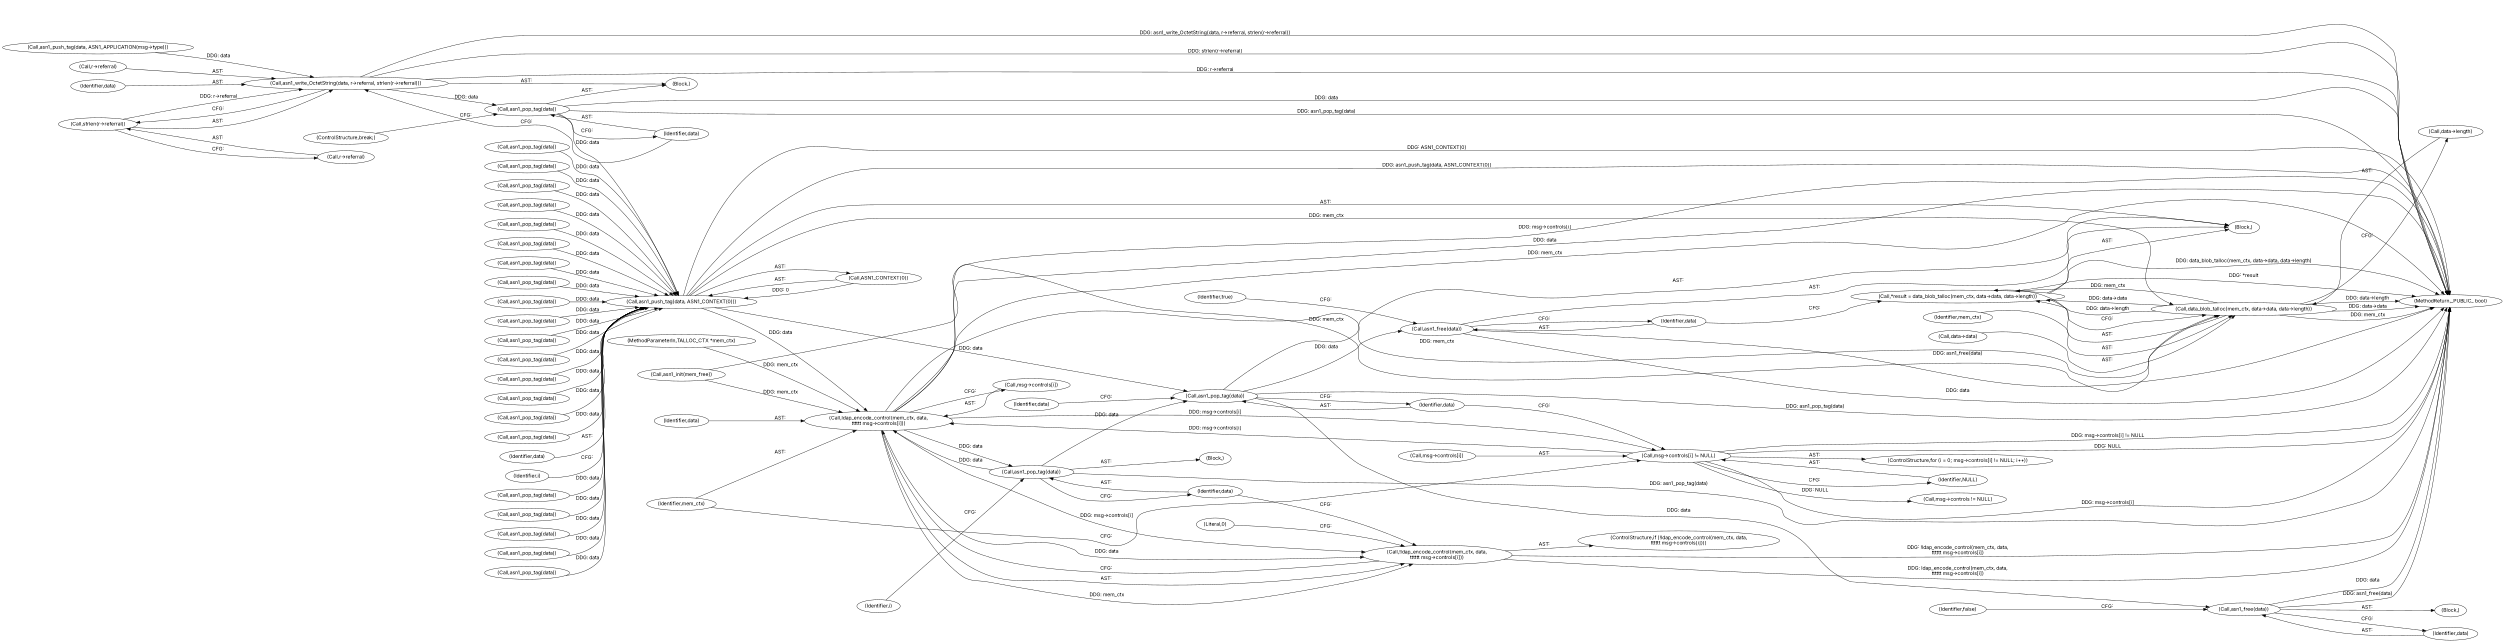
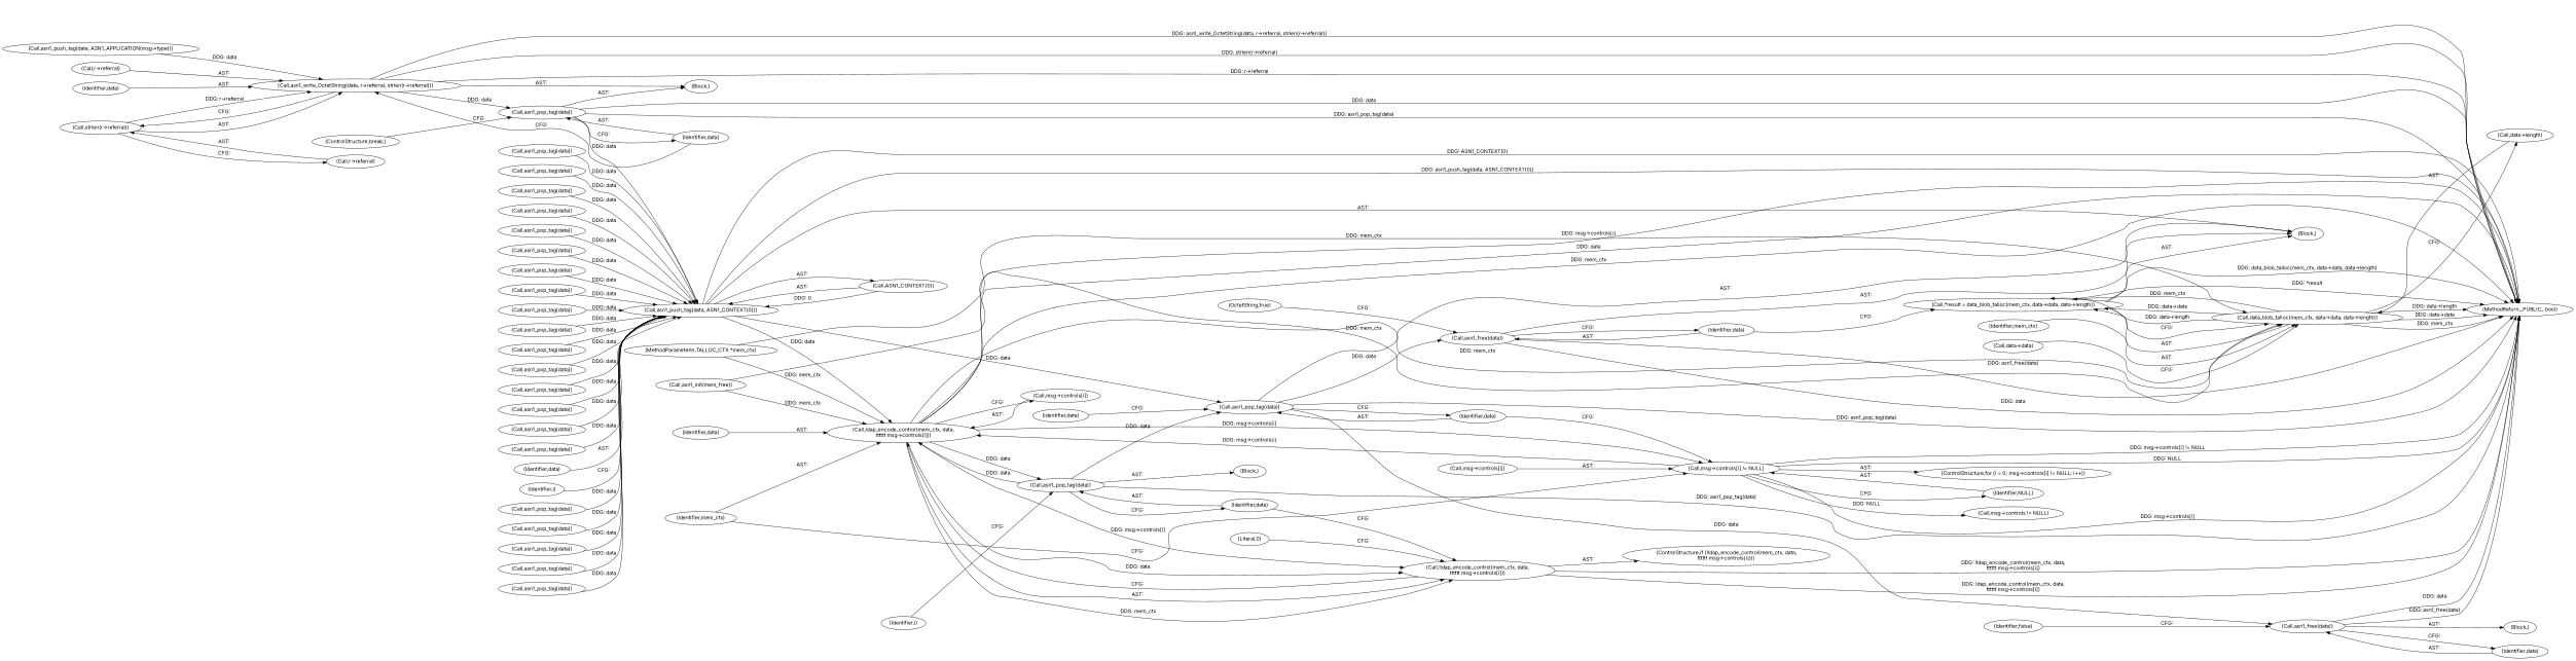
  digraph {
    fontname=Inter
    rankdir=LR
    node [fontname=Inter]
    edge [fontname=Inter]
    n1 [label="(Call,strlen(r->referral))"]
    n2 [label="(Call,asn1_write_OctetString(data, r->referral, strlen(r->referral)))"]
    n3 [label="(Call,r->referral)"]
    n4 [label="(Call,asn1_pop_tag(data))"]
    n5 [label="(MethodReturn,_PUBLIC_ bool)"]
    n6 [label="(Block,)"]
    n7 [label="(Call,asn1_push_tag(data, ASN1_CONTEXT(0)))"]
    n8 [label="(Identifier,data)"]
    n9 [label="(Call,ldap_encode_control(mem_ctx, data,\n\t\t\t\t\t\t msg->controls[i]))"]
    n10 [label="(Call,asn1_pop_tag(data))"]
    n11 [label="(Block,)"]
    n12 [label="(Call,ASN1_CONTEXT(0))"]
    n13 [label="(Call,msg->controls[i] != NULL)"]
    n14 [label="(Call,!ldap_encode_control(mem_ctx, data,\n\t\t\t\t\t\t msg->controls[i]))"]
    n15 [label="(Call,asn1_pop_tag(data))"]
    n16 [label="(Call,data_blob_talloc(mem_ctx, data->data, data->length))"]
    n17 [label="(Call,msg->controls[i])"]
    n18 [label="(Call,asn1_free(data))"]
    n19 [label="(Call,asn1_free(data))"]
    n20 [label="(Identifier,data)"]
    n21 [label="(ControlStructure,for (i = 0; msg->controls[i] != NULL; i++))"]
    n22 [label="(Identifier,NULL)"]
    n23 [label="(Call,msg->controls != NULL)"]
    n24 [label="(ControlStructure,if (!ldap_encode_control(mem_ctx, data,\n\t\t\t\t\t\t msg->controls[i])))"]
    n25 [label="(Identifier,data)"]
    n26 [label="(Block,)"]
    n27 [label="(Call,*result = data_blob_talloc(mem_ctx, data->data, data->length))"]
    n28 [label="(Call,data->length)"]
    n29 [label="(Block,)"]
    n30 [label="(Identifier,data)"]
    n31 [label="(Identifier,data)"]
    n32 [label="(Call,msg->controls[i])"]
    n33 [label="(Call,asn1_pop_tag(data))"]
    n34 [label="(Call,asn1_pop_tag(data))"]
    n35 [label="(Identifier,i)"]
    n36 [label="(Call,asn1_pop_tag(data))"]
    n37 [label="(Call,asn1_pop_tag(data))"]
    n38 [label="(ControlStructure,break;)"]
    n39 [label="(Call,asn1_pop_tag(data))"]
    n40 [label="(Call,asn1_pop_tag(data))"]
-   n41 [label="(Identifier,true)"]
+   n41 [label="(OctetString,true)"]
    n42 [label="(Call,asn1_pop_tag(data))"]
    n43 [label="(Call,asn1_pop_tag(data))"]
    n44 [label="(Call,asn1_pop_tag(data))"]
    n45 [label="(Identifier,mem_ctx)"]
    n46 [label="(Call,asn1_pop_tag(data))"]
    n47 [label="(Call,asn1_init(mem_free))"]
    n48 [label="(Call,asn1_pop_tag(data))"]
    n49 [label="(Call,asn1_pop_tag(data))"]
    n50 [label="(Call,asn1_pop_tag(data))"]
    n51 [label="(Call,data->data)"]
    n52 [label="(Identifier,false)"]
    n53 [label="(Call,asn1_pop_tag(data))"]
    n54 [label="(Literal,0)"]
    n55 [label="(Call,asn1_pop_tag(data))"]
    n56 [label="(Identifier,data)"]
    n57 [label="(Identifier,mem_ctx)"]
    n58 [label="(Call,asn1_push_tag(data, ASN1_APPLICATION(msg->type)))"]
    n59 [label="(Identifier,data)"]
    n60 [label="(Call,r->referral)"]
    n61 [label="(Call,asn1_pop_tag(data))"]
    n62 [label="(Call,asn1_pop_tag(data))"]
    n63 [label="(Call,asn1_pop_tag(data))"]
    n64 [label="(Call,asn1_pop_tag(data))"]
    n65 [label="(Identifier,data)"]
    n66 [label="(Identifier,i)"]
    n67 [label="(MethodParameterIn,TALLOC_CTX *mem_ctx)"]
    n68 [label="(Identifier,data)"]
    n69 [label="(Call,asn1_pop_tag(data))"]
    n70 [label="(Call,asn1_pop_tag(data))"]
    n1 -> n2 [label="AST: "]
    n1 -> n2 [label="DDG: r->referral"]
    n1 -> n3 [label="CFG: "]
    n2 -> n1 [label="CFG: "]
    n2 -> n4 [label="DDG: data"]
    n2 -> n5 [label="DDG: strlen(r->referral)"]
    n2 -> n5 [label="DDG: r->referral"]
    n2 -> n5 [label="DDG: asn1_write_OctetString(data, r->referral, strlen(r->referral))"]
    n2 -> n6 [label="AST: "]
    n3 -> n1 [label="AST: "]
    n4 -> n5 [label="DDG: data"]
    n4 -> n5 [label="DDG: asn1_pop_tag(data)"]
    n4 -> n6 [label="AST: "]
    n4 -> n7 [label="DDG: data"]
    n4 -> n8 [label="CFG: "]
    n7 -> n5 [label="DDG: ASN1_CONTEXT(0)"]
    n7 -> n5 [label="DDG: asn1_push_tag(data, ASN1_CONTEXT(0))"]
    n7 -> n9 [label="DDG: data"]
    n7 -> n10 [label="DDG: data"]
    n7 -> n11 [label="AST: "]
    n7 -> n12 [label="AST: "]
    n8 -> n2 [label="CFG: "]
    n8 -> n4 [label="AST: "]
    n9 -> n5 [label="DDG: msg->controls[i]"]
    n9 -> n5 [label="DDG: data"]
    n9 -> n5 [label="DDG: mem_ctx"]
    n9 -> n13 [label="DDG: msg->controls[i]"]
    n9 -> n14 [label="AST: "]
    n9 -> n14 [label="DDG: mem_ctx"]
    n9 -> n14 [label="DDG: data"]
    n9 -> n14 [label="DDG: msg->controls[i]"]
    n9 -> n15 [label="DDG: data"]
    n9 -> n16 [label="DDG: mem_ctx"]
    n9 -> n17 [label="CFG: "]
    n10 -> n5 [label="DDG: asn1_pop_tag(data)"]
    n10 -> n11 [label="AST: "]
    n10 -> n18 [label="DDG: data"]
    n10 -> n19 [label="DDG: data"]
    n10 -> n20 [label="CFG: "]
    n12 -> n7 [label="AST: "]
    n12 -> n7 [label="DDG: 0"]
    n13 -> n5 [label="DDG: NULL"]
    n13 -> n5 [label="DDG: msg->controls[i]"]
    n13 -> n5 [label="DDG: msg->controls[i] != NULL"]
    n13 -> n9 [label="DDG: msg->controls[i]"]
    n13 -> n21 [label="AST: "]
    n13 -> n22 [label="CFG: "]
    n13 -> n23 [label="DDG: NULL"]
    n14 -> n5 [label="DDG: !ldap_encode_control(mem_ctx, data,\n\t\t\t\t\t\t msg->controls[i])"]
    n14 -> n5 [label="DDG: ldap_encode_control(mem_ctx, data,\n\t\t\t\t\t\t msg->controls[i])"]
    n14 -> n9 [label="CFG: "]
    n14 -> n24 [label="AST: "]
    n15 -> n5 [label="DDG: asn1_pop_tag(data)"]
    n15 -> n9 [label="DDG: data"]
    n15 -> n10 [label="DDG: data"]
    n15 -> n25 [label="CFG: "]
    n15 -> n26 [label="AST: "]
    n16 -> n5 [label="DDG: data->length"]
    n16 -> n5 [label="DDG: data->data"]
    n16 -> n5 [label="DDG: mem_ctx"]
    n16 -> n27 [label="AST: "]
    n16 -> n27 [label="DDG: mem_ctx"]
    n16 -> n27 [label="DDG: data->data"]
    n16 -> n27 [label="DDG: data->length"]
    n16 -> n28 [label="CFG: "]
    n17 -> n9 [label="AST: "]
    n18 -> n5 [label="DDG: asn1_free(data)"]
    n18 -> n5 [label="DDG: data"]
    n18 -> n29 [label="AST: "]
    n18 -> n30 [label="CFG: "]
    n19 -> n5 [label="DDG: asn1_free(data)"]
    n19 -> n5 [label="DDG: data"]
    n19 -> n11 [label="AST: "]
    n19 -> n31 [label="CFG: "]
    n20 -> n10 [label="AST: "]
    n20 -> n13 [label="CFG: "]
    n22 -> n13 [label="AST: "]
    n25 -> n14 [label="CFG: "]
    n25 -> n15 [label="AST: "]
    n27 -> n5 [label="DDG: data_blob_talloc(mem_ctx, data->data, data->length)"]
    n27 -> n5 [label="DDG: *result"]
    n27 -> n11 [label="AST: "]
    n27 -> n16 [label="CFG: "]
    n28 -> n16 [label="AST: "]
    n30 -> n18 [label="AST: "]
    n31 -> n19 [label="AST: "]
    n31 -> n27 [label="CFG: "]
    n32 -> n13 [label="AST: "]
    n33 -> n7 [label="DDG: data"]
    n34 -> n7 [label="DDG: data"]
    n35 -> n15 [label="CFG: "]
    n36 -> n7 [label="DDG: data"]
    n37 -> n7 [label="DDG: data"]
    n38 -> n4 [label="CFG: "]
    n39 -> n7 [label="DDG: data"]
    n40 -> n7 [label="DDG: data"]
    n41 -> n19 [label="CFG: "]
    n42 -> n7 [label="DDG: data"]
    n43 -> n7 [label="DDG: data"]
    n44 -> n7 [label="DDG: data"]
    n45 -> n9 [label="AST: "]
    n45 -> n13 [label="CFG: "]
    n46 -> n7 [label="DDG: data"]
    n47 -> n9 [label="DDG: mem_ctx"]
    n47 -> n16 [label="DDG: mem_ctx"]
    n48 -> n7 [label="DDG: data"]
    n49 -> n7 [label="DDG: data"]
    n50 -> n7 [label="DDG: data"]
-   n51 -> n16 [label="AST: "]
+   n51 -> n16 [label="CFG: "]
    n52 -> n18 [label="CFG: "]
    n53 -> n7 [label="DDG: data"]
    n54 -> n14 [label="CFG: "]
    n55 -> n7 [label="DDG: data"]
    n56 -> n9 [label="AST: "]
    n57 -> n16 [label="AST: "]
    n58 -> n2 [label="DDG: data"]
    n59 -> n10 [label="CFG: "]
    n60 -> n2 [label="AST: "]
    n61 -> n7 [label="DDG: data"]
    n62 -> n7 [label="DDG: data"]
    n63 -> n7 [label="DDG: data"]
    n64 -> n7 [label="DDG: data"]
    n65 -> n7 [label="AST: "]
    n66 -> n7 [label="CFG: "]
    n67 -> n9 [label="DDG: mem_ctx"]
-   n7 -> n16 [label="DDG: mem_ctx"]
+   n67 -> n16 [label="DDG: mem_ctx"]
    n68 -> n2 [label="AST: "]
    n69 -> n7 [label="DDG: data"]
    n70 -> n7 [label="DDG: data"]
  }
